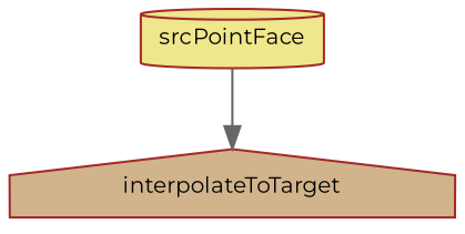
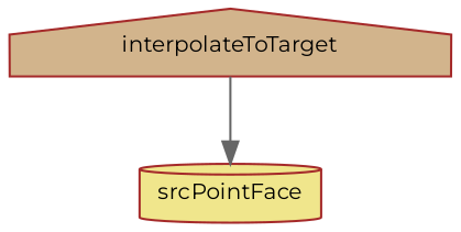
  digraph {
    rankdir=TB
    fontname=Montserrat
    node [color=brown fontname=Montserrat fontsize=10 style=filled]
    n1 [fillcolor=tan fontcolor=black height=0.2 label=interpolateToTarget shape=house width=0.4]
    n2 [height=0.2 label=srcPointFace shape=cylinder width=0.4 fillcolor=khaki]
-   n2 -> n1 [color=gray40 fontname=Montserrat fontsize=10 labelfontname=FreeSans labelfontsize=10 style=solid]
+   n1 -> n2 [color=gray40 fontname=Montserrat fontsize=10 labelfontname=FreeSans labelfontsize=10 style=solid]
  }
